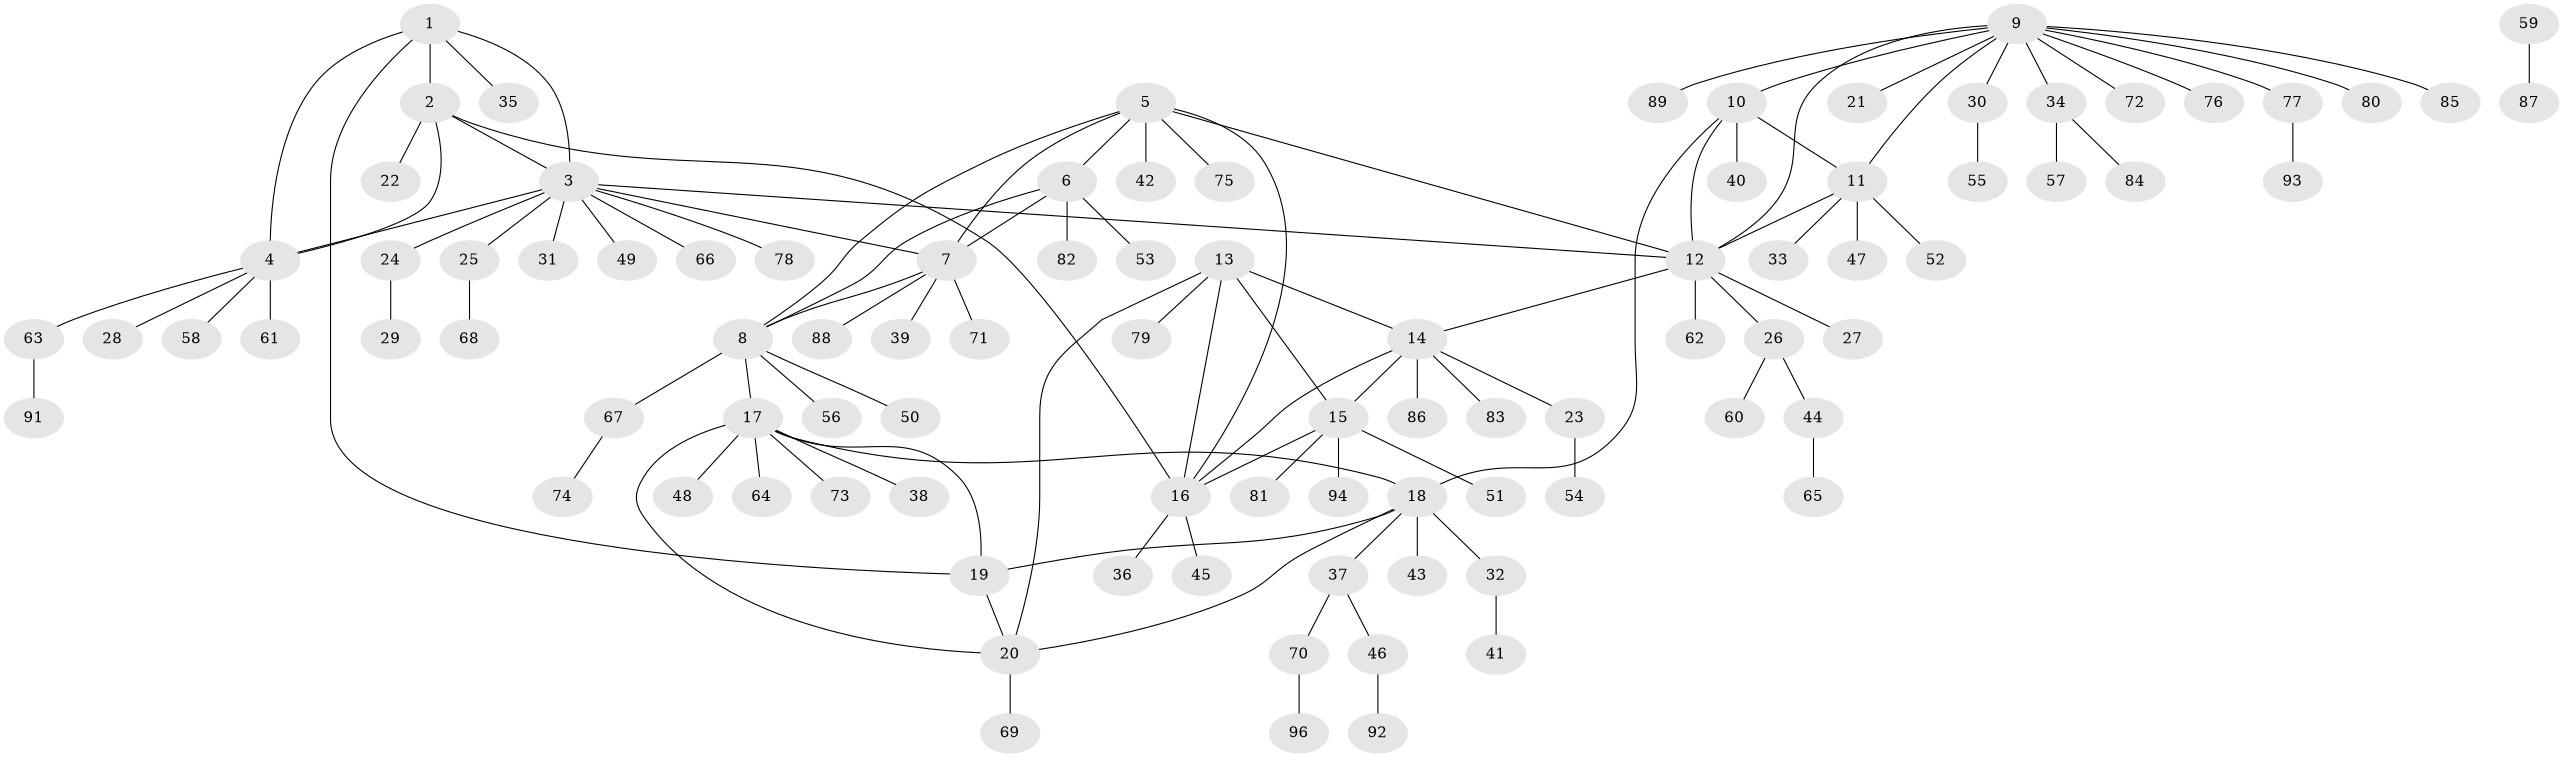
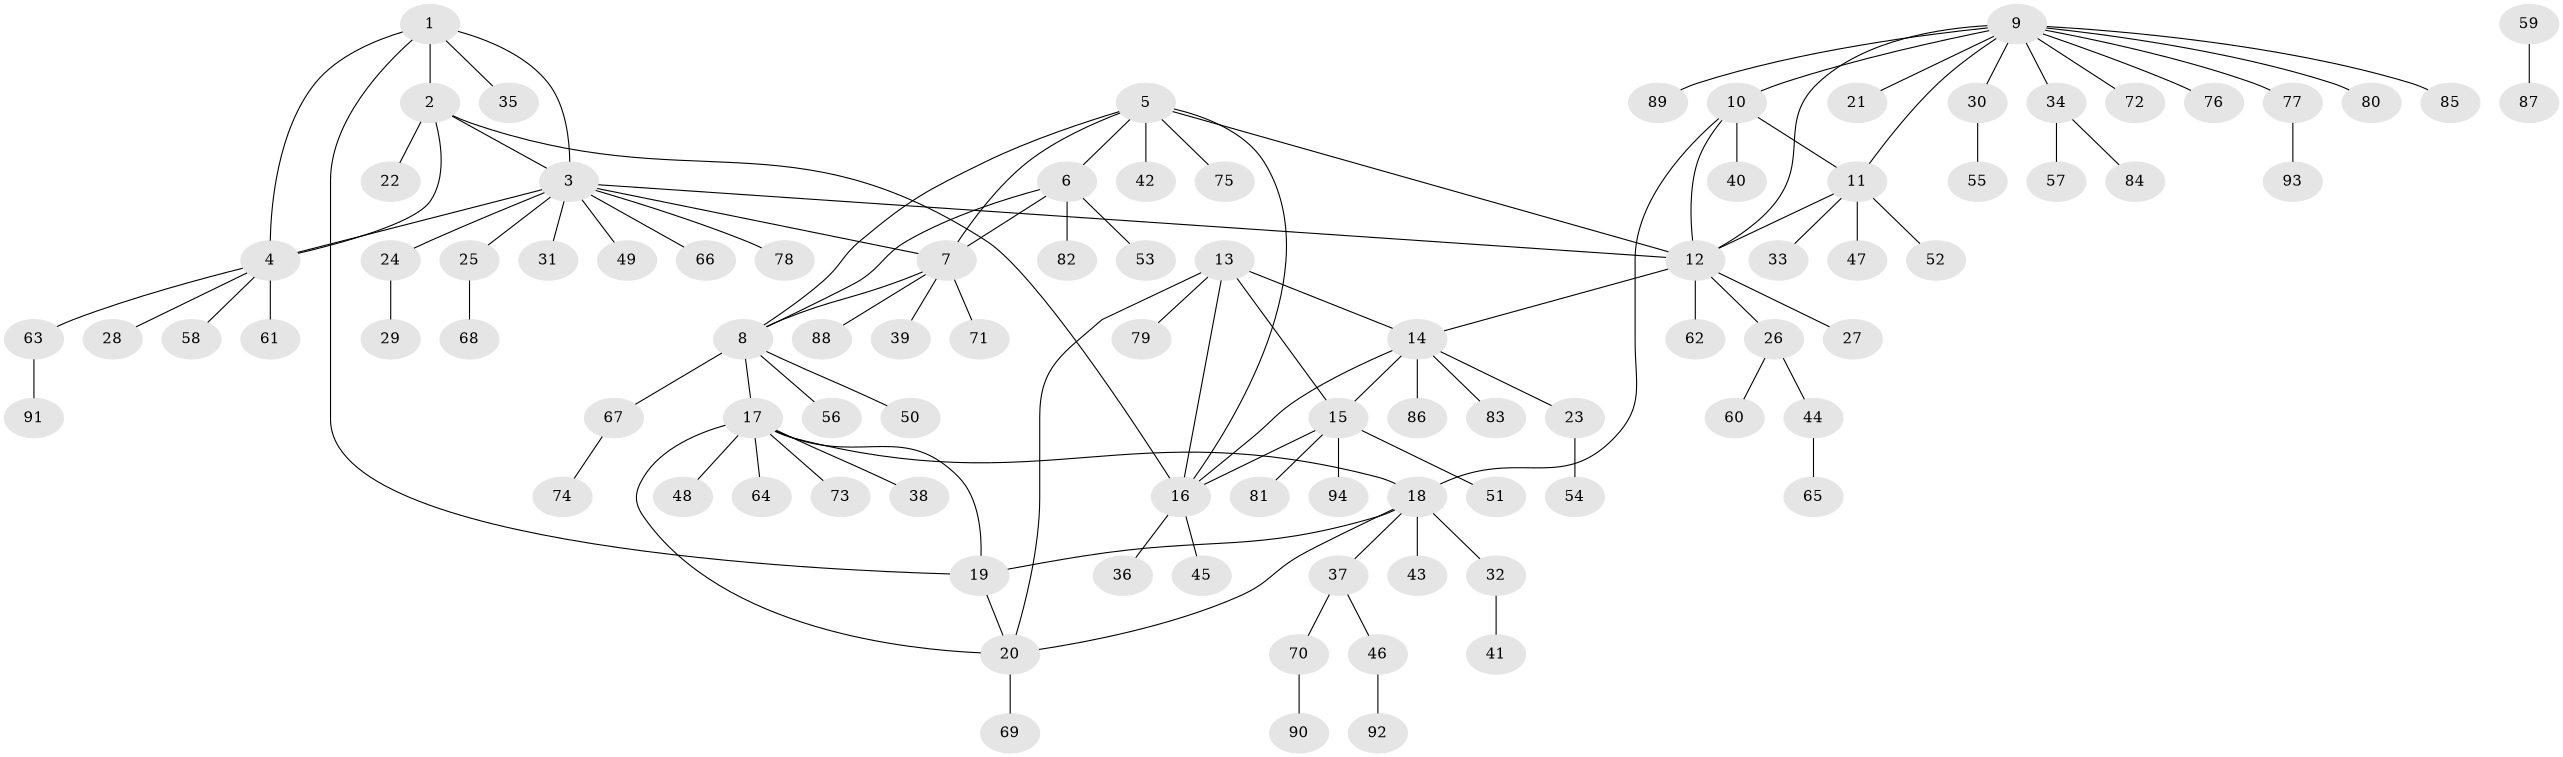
  graph {
    node [color=gray90 style=filled]
    1
    2
    3
    4
    19
    35
    16
    22
    7
    12
    24
    25
    31
    49
    66
    78
    28
    58
    61
    63
    20
    36
    45
    8
    39
    71
    88
    14
    26
    27
    62
    29
    68
    91
    5
    6
    42
    75
    53
    82
    17
    50
    56
    67
    18
    38
    48
    64
    73
    74
    9
    10
    11
    21
    30
    34
    72
    76
    77
    80
    85
    89
    40
    33
    47
    52
    55
    57
    84
    93
    32
    37
    43
    15
    23
    83
    86
    44
    60
    13
    79
    51
    81
    94
    69
    54
    59
    87
    41
    46
    70
    65
    92
-   90 [label=96]
+   90
    1 -- 2
    1 -- 3
    1 -- 4
    1 -- 19
    1 -- 35
    2 -- 3
    2 -- 4
    2 -- 16
    2 -- 22
    3 -- 4
    3 -- 7
    3 -- 12
    3 -- 24
    3 -- 25
    3 -- 31
    3 -- 49
    3 -- 66
    3 -- 78
    4 -- 28
    4 -- 58
    4 -- 61
    4 -- 63
    19 -- 20
    16 -- 36
    16 -- 45
    7 -- 8
    7 -- 39
    7 -- 71
    7 -- 88
    12 -- 14
    12 -- 26
    12 -- 27
    12 -- 62
    24 -- 29
    25 -- 68
    63 -- 91
    20 -- 69
    8 -- 17
    8 -- 50
    8 -- 56
    8 -- 67
    14 -- 16
    14 -- 15
    14 -- 23
    14 -- 83
    14 -- 86
    26 -- 44
    26 -- 60
    5 -- 16
    5 -- 7
    5 -- 12
    5 -- 8
    5 -- 6
    5 -- 42
    5 -- 75
    6 -- 7
    6 -- 8
    6 -- 53
    6 -- 82
    17 -- 19
    17 -- 20
    17 -- 18
    17 -- 38
    17 -- 48
    17 -- 64
    17 -- 73
    67 -- 74
    18 -- 19
    18 -- 20
    18 -- 32
    18 -- 37
    18 -- 43
    9 -- 12
    9 -- 10
    9 -- 11
    9 -- 21
    9 -- 30
    9 -- 34
    9 -- 72
    9 -- 76
    9 -- 77
    9 -- 80
    9 -- 85
    9 -- 89
    10 -- 12
    10 -- 18
    10 -- 11
    10 -- 40
    11 -- 12
    11 -- 33
    11 -- 47
    11 -- 52
    30 -- 55
    34 -- 57
    34 -- 84
    77 -- 93
    32 -- 41
    37 -- 46
    37 -- 70
    15 -- 16
    15 -- 51
    15 -- 81
    15 -- 94
    23 -- 54
    44 -- 65
    13 -- 16
    13 -- 20
    13 -- 14
    13 -- 15
    13 -- 79
    59 -- 87
    46 -- 92
    70 -- 90
  }
